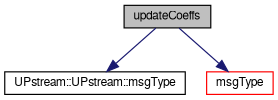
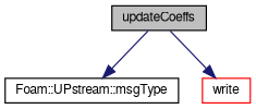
  digraph {
    rankdir=TB
    node [color=black fontname=FreeSans fontsize=10 shape=record]
    edge [color=midnightblue fontname=FreeSans fontsize=10 labelfontname=FreeSans labelfontsize=10 style=solid]
    n1 [fillcolor=grey75 fontcolor=black height=0.2 label=updateCoeffs style=filled width=0.4]
-   n2 [height=0.2 label="UPstream::UPstream::msgType" width=0.4]
-   n3 [color=red height=0.2 label=msgType width=0.4]
+   n2 [height=0.2 label="Foam::UPstream::msgType" width=0.4]
+   n3 [color=red height=0.2 label=write width=0.4]
    n1 -> n2
    n1 -> n3
  }
